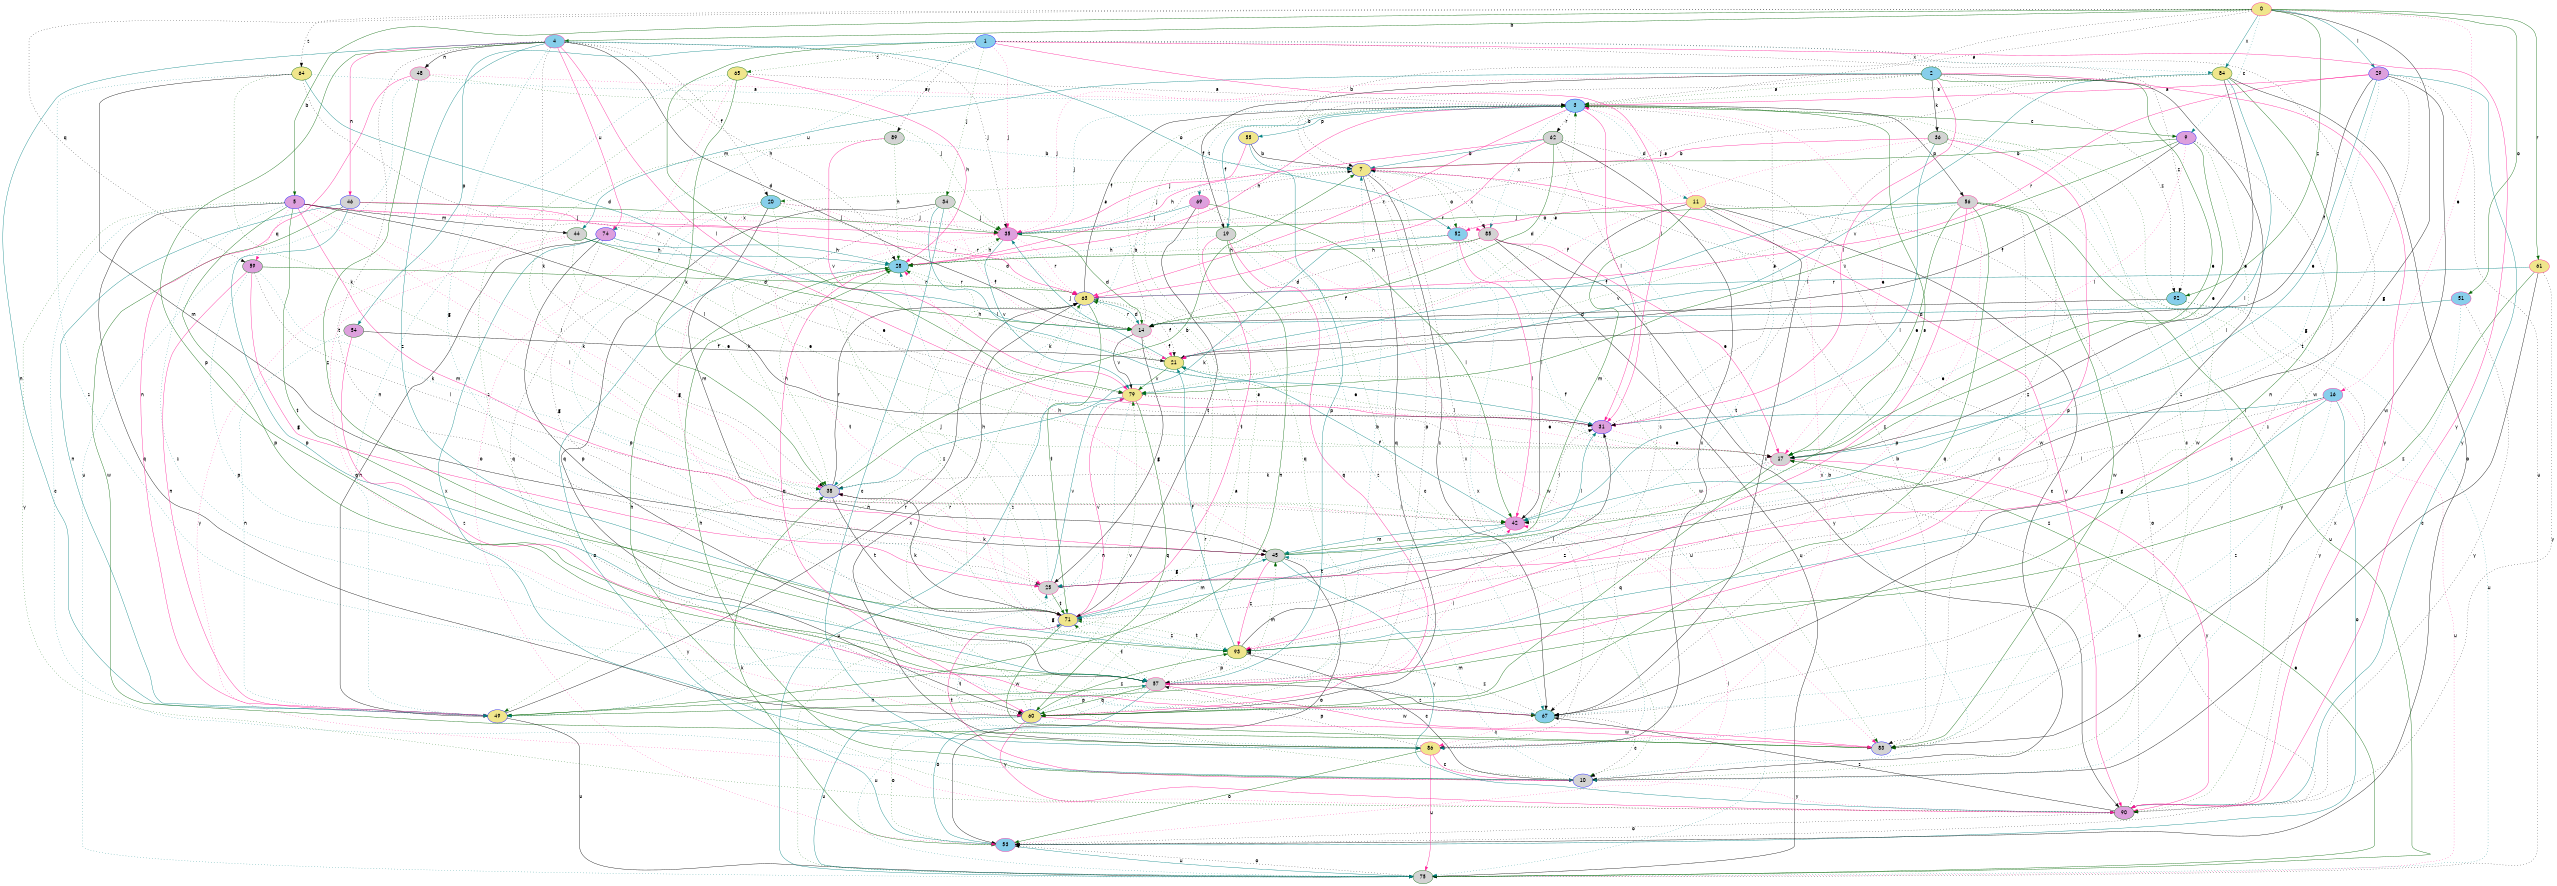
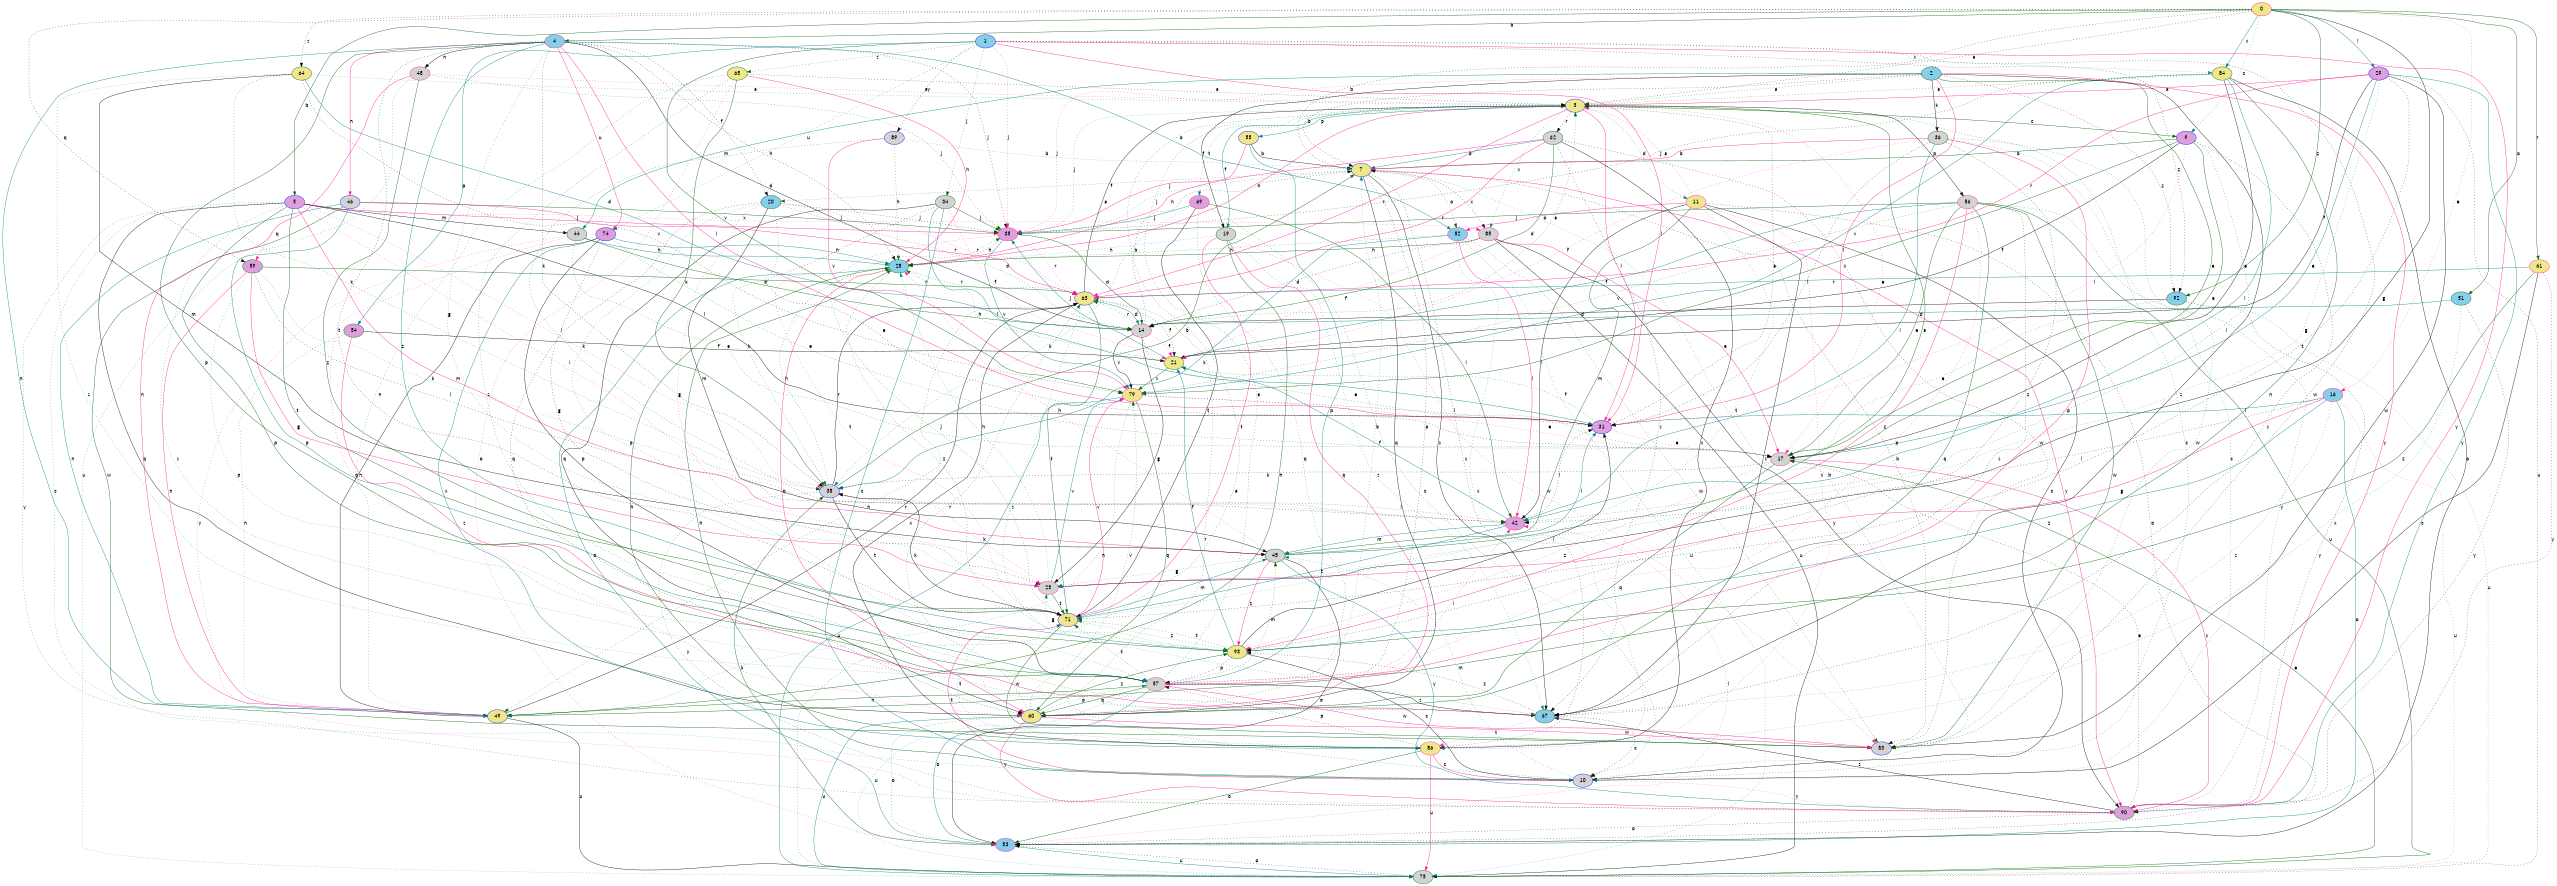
  strict digraph {
    fontname=Lato
    node [color=darkgreen fillcolor=lightgrey fontname=Lato style=filled]
    edge [color=black fontname=Lato style=solid]
    0 [color=deeppink fillcolor=khaki]
-   3 [color=blue fillcolor=skyblue]
+   3 [color=blue fillcolor=khaki]
    4 [color=deeppink fillcolor=skyblue]
    5 [color=blue fillcolor=plum]
    7 [color=blue fillcolor=khaki]
    9 [color=blue fillcolor=plum]
    16 [color=deeppink fillcolor=skyblue]
    25 [color=deeppink]
    29 [color=blue fillcolor=plum]
-   51 [color=deeppink fillcolor=skyblue]
+   51 [fillcolor=skyblue]
    59 [fillcolor=plum]
    61 [color=deeppink fillcolor=khaki]
    64 [fillcolor=khaki]
    84 [fillcolor=khaki]
    92 [fillcolor=skyblue]
    31 [color=blue fillcolor=plum]
    35 [color=deeppink fillcolor=plum]
    17 [color=deeppink]
    19
    10 [color=blue]
    11 [color=deeppink fillcolor=khaki]
    28 [fillcolor=skyblue]
    55 [color=blue fillcolor=khaki]
    56 [color=deeppink]
    62
    63 [color=blue fillcolor=khaki]
    69 [color=deeppink fillcolor=plum]
    85 [color=deeppink]
    74 [color=blue fillcolor=plum]
    14 [color=deeppink]
    20 [fillcolor=skyblue]
    38 [color=blue]
    46 [color=blue]
    48 [color=deeppink]
    49 [color=blue fillcolor=khaki]
    52 [color=deeppink fillcolor=skyblue]
    57 [color=deeppink]
    71 [color=blue fillcolor=khaki]
    93 [fillcolor=khaki]
    90 [fillcolor=plum]
    44
    67 [fillcolor=skyblue]
    42 [color=deeppink fillcolor=plum]
    45
    60 [color=blue fillcolor=khaki]
    86 [color=deeppink fillcolor=khaki]
    79 [color=deeppink fillcolor=khaki]
    21 [fillcolor=khaki]
    53 [color=deeppink fillcolor=skyblue]
    75
    83 [color=blue]
    1 [color=blue fillcolor=skyblue]
    34
    54 [fillcolor=plum]
    65 [fillcolor=khaki]
-   89
+   89 [color=blue]
    2 [fillcolor=skyblue]
    36
    0 -> 3 [label=a style=dotted]
    0 -> 4 [color=darkgreen label=b]
    0 -> 5 [color=darkgreen label=b]
    0 -> 7 [label=b style=dotted]
    0 -> 9 [color=teal label=c style=dotted]
    0 -> 16 [color=deeppink label=e style=dotted]
    0 -> 25 [label=g]
    0 -> 29 [color=teal label=i]
    0 -> 51 [color=darkgreen label=o]
    0 -> 59 [label=q style=dotted]
    0 -> 61 [color=darkgreen label=r]
    0 -> 64 [label=s style=dotted]
    0 -> 84 [color=teal label=x]
    0 -> 92 [color=darkgreen label=z]
    3 -> 9 [color=darkgreen label=c]
    3 -> 31 [color=deeppink label=i]
    3 -> 35 [color=teal label=j style=dotted]
    3 -> 17 [color=deeppink label=e style=dotted]
    3 -> 19 [color=teal label=f]
    3 -> 10 [color=darkgreen label=c style=dotted]
    3 -> 11 [color=teal label=d style=dotted]
    3 -> 28 [color=deeppink label=h]
    3 -> 55 [color=teal label=p]
    3 -> 56 [label=p]
    3 -> 62 [label=r style=dotted]
    3 -> 63 [color=deeppink label=r]
    3 -> 69 [color=teal label=t style=dotted]
    3 -> 85 [color=teal label=x style=dotted]
    4 -> 25 [color=teal label=g style=dotted]
    4 -> 31 [color=deeppink label=i]
    4 -> 35 [label=j style=dotted]
    4 -> 28 [label=h style=dotted]
    4 -> 74 [color=deeppink label=u]
    4 -> 14 [label=d]
    4 -> 20 [label=f style=dotted]
    4 -> 38 [label=k style=dotted]
    4 -> 46 [color=deeppink label=n]
    4 -> 48 [label=n]
    4 -> 49 [color=teal label=n]
    4 -> 52 [color=teal label=o]
    4 -> 57 [color=darkgreen label=p]
    4 -> 71 [label=t style=dotted]
    4 -> 93 [color=teal label=z]
    5 -> 59 [color=deeppink label=q style=dotted]
    5 -> 31 [label=i]
    5 -> 35 [color=deeppink label=j]
    5 -> 10 [color=teal label=c style=dotted]
    5 -> 85 [color=deeppink label=x style=dotted]
    5 -> 38 [color=deeppink label=k style=dotted]
    5 -> 57 [color=darkgreen label=p]
    5 -> 71 [color=darkgreen label=t]
    5 -> 90 [color=darkgreen label=y style=dotted]
    5 -> 44 [label=m]
    5 -> 67 [color=teal label=s style=dotted]
    5 -> 42 [color=deeppink label=l style=dotted]
    5 -> 45 [color=deeppink label=m]
    5 -> 60 [label=q]
    7 -> 35 [color=teal label=j style=dotted]
    7 -> 85 [label=x style=dotted]
    7 -> 20 [color=darkgreen label=f style=dotted]
    7 -> 52 [color=darkgreen label=o style=dotted]
    7 -> 57 [label=p style=dotted]
    7 -> 90 [color=deeppink label=y]
    7 -> 67 [label=s]
    7 -> 60 [label=q]
    7 -> 86 [label=x style=dotted]
    9 -> 7 [color=darkgreen label=b]
    9 -> 31 [color=deeppink label=i style=dotted]
    9 -> 17 [color=darkgreen label=e]
    9 -> 67 [label=s style=dotted]
    9 -> 42 [color=darkgreen label=l style=dotted]
    9 -> 79 [color=darkgreen label=v]
    9 -> 21 [label=f]
    16 -> 25 [color=deeppink label=g]
    16 -> 31 [color=teal label=i]
    16 -> 93 [color=teal label=z]
    16 -> 67 [color=teal label=s style=dotted]
    16 -> 42 [label=l style=dotted]
    16 -> 53 [color=teal label=o]
    16 -> 75 [color=deeppink label=u style=dotted]
    25 -> 28 [color=teal label=h style=dotted]
    25 -> 38 [color=deeppink label=k style=dotted]
    25 -> 71 [color=darkgreen label=t]
    25 -> 79 [color=teal label=v]
    29 -> 3 [color=deeppink label=a]
    29 -> 25 [color=teal label=g style=dotted]
    29 -> 17 [color=teal label=e]
    29 -> 63 [color=deeppink label=r]
    29 -> 71 [label=t style=dotted]
    29 -> 90 [color=teal label=y]
    29 -> 21 [label=f]
    29 -> 75 [label=u style=dotted]
    29 -> 83 [label=w]
    51 -> 14 [color=teal label=d]
    51 -> 90 [label=y style=dotted]
    51 -> 86 [color=teal label=x style=dotted]
    59 -> 25 [color=deeppink label=g]
    59 -> 63 [color=darkgreen label=r]
    59 -> 38 [color=teal label=k style=dotted]
    59 -> 49 [color=deeppink label=n]
    59 -> 57 [color=teal label=p style=dotted]
    59 -> 42 [label=l style=dotted]
    61 -> 10 [label=c]
    61 -> 63 [color=teal label=r]
    61 -> 93 [color=darkgreen label=z]
    61 -> 90 [label=y style=dotted]
    64 -> 3 [color=teal label=a style=dotted]
    64 -> 14 [color=teal label=d]
    64 -> 38 [color=darkgreen label=k style=dotted]
    64 -> 67 [color=teal label=s style=dotted]
    64 -> 45 [label=m]
    64 -> 79 [label=v style=dotted]
    84 -> 3 [color=darkgreen label=a style=dotted]
    84 -> 35 [label=j style=dotted]
    84 -> 17 [label=e]
    84 -> 49 [color=darkgreen label=n]
    84 -> 42 [color=teal label=l]
    84 -> 79 [color=teal label=v]
    84 -> 53 [label=o]
    92 -> 17 [color=teal label=e style=dotted]
    92 -> 14 [label=d]
    92 -> 90 [label=y style=dotted]
    92 -> 75 [color=teal label=u style=dotted]
    31 -> 3 [label=a style=dotted]
    31 -> 17 [color=deeppink label=e style=dotted]
    31 -> 21 [color=darkgreen label=f style=dotted]
    35 -> 28 [color=darkgreen label=h style=dotted]
    35 -> 63 [color=deeppink label=r style=dotted]
    35 -> 14 [color=darkgreen label=d]
    35 -> 71 [color=deeppink label=t style=dotted]
    35 -> 79 [color=teal label=v]
    17 -> 38 [label=k style=dotted]
    17 -> 93 [color=deeppink label=z style=dotted]
    17 -> 90 [color=deeppink label=y]
    17 -> 60 [color=darkgreen label=q]
    19 -> 28 [color=teal label=h style=dotted]
    19 -> 49 [color=darkgreen label=n]
    19 -> 71 [color=deeppink label=t]
    19 -> 67 [color=teal label=s style=dotted]
    19 -> 60 [color=deeppink label=q]
    19 -> 83 [color=deeppink label=w style=dotted]
    10 -> 7 [color=teal label=b style=dotted]
    10 -> 28 [color=darkgreen label=h]
    10 -> 63 [color=darkgreen label=r style=dotted]
    10 -> 71 [color=deeppink label=t]
    10 -> 90 [color=deeppink label=y style=dotted]
    10 -> 45 [color=teal label=m style=dotted]
    11 -> 3 [color=deeppink label=a style=dotted]
    11 -> 10 [label=c]
    11 -> 52 [color=deeppink label=o]
    11 -> 71 [color=teal label=t style=dotted]
    11 -> 67 [label=s]
    11 -> 42 [label=l]
    11 -> 45 [color=darkgreen label=m]
    11 -> 86 [color=deeppink label=x style=dotted]
    11 -> 53 [label=o style=dotted]
    28 -> 63 [color=darkgreen label=r style=dotted]
    28 -> 93 [color=darkgreen label=z style=dotted]
    28 -> 60 [color=deeppink label=q]
    28 -> 53 [color=teal label=o]
    55 -> 7 [label=b]
    55 -> 35 [color=deeppink label=j]
    55 -> 57 [color=teal label=p]
    56 -> 35 [color=darkgreen label=j]
    56 -> 17 [color=darkgreen label=e]
    56 -> 57 [color=deeppink label=p style=dotted]
    56 -> 93 [color=deeppink label=z]
    56 -> 90 [color=darkgreen label=y style=dotted]
    56 -> 67 [label=s style=dotted]
    56 -> 60 [color=darkgreen label=q]
    56 -> 79 [color=darkgreen label=v style=dotted]
    56 -> 21 [color=teal label=f]
    56 -> 75 [color=darkgreen label=u]
    56 -> 83 [color=darkgreen label=w]
    62 -> 7 [color=teal label=b]
    62 -> 28 [color=deeppink label=h]
    62 -> 63 [color=deeppink label=r]
    62 -> 14 [color=darkgreen label=d]
    62 -> 67 [label=s style=dotted]
    62 -> 86 [label=x]
    62 -> 83 [label=w style=dotted]
    63 -> 3 [label=a]
    63 -> 14 [color=teal label=d]
    63 -> 49 [color=darkgreen label=n style=dotted]
    63 -> 71 [color=darkgreen label=t]
    63 -> 67 [color=teal label=s style=dotted]
    63 -> 86 [label=x]
    63 -> 21 [label=f style=dotted]
    69 -> 35 [color=teal label=j]
    69 -> 10 [color=darkgreen label=c style=dotted]
    69 -> 38 [color=teal label=k style=dotted]
    69 -> 71 [label=t]
    69 -> 42 [color=darkgreen label=l]
    69 -> 60 [color=darkgreen label=q style=dotted]
    85 -> 17 [color=deeppink label=e]
    85 -> 28 [color=darkgreen label=h]
    85 -> 14 [label=d style=dotted]
    85 -> 90 [label=y]
    85 -> 21 [color=deeppink label=f style=dotted]
    85 -> 75 [label=u]
    74 -> 25 [label=g style=dotted]
    74 -> 17 [color=darkgreen label=e style=dotted]
    74 -> 28 [color=teal label=h]
    74 -> 49 [label=n]
    74 -> 57 [label=p]
    74 -> 86 [color=teal label=x]
    14 -> 3 [color=darkgreen label=a style=dotted]
    14 -> 7 [label=b style=dotted]
    14 -> 25 [label=g]
    14 -> 17 [color=darkgreen label=e style=dotted]
    14 -> 63 [color=darkgreen label=r style=dotted]
    14 -> 79 [label=v]
    14 -> 21 [color=deeppink label=f style=dotted]
    20 -> 25 [color=deeppink label=g style=dotted]
    20 -> 35 [label=j style=dotted]
    20 -> 63 [color=deeppink label=r style=dotted]
    20 -> 14 [color=darkgreen label=d style=dotted]
    20 -> 38 [color=darkgreen label=k style=dotted]
    20 -> 57 [color=teal label=p style=dotted]
    20 -> 45 [label=m]
    20 -> 60 [label=q style=dotted]
    38 -> 7 [color=darkgreen label=b]
    38 -> 28 [color=darkgreen label=h style=dotted]
    38 -> 63 [label=r]
    38 -> 71 [label=t]
    38 -> 90 [color=darkgreen label=y style=dotted]
    38 -> 42 [color=darkgreen label=l style=dotted]
    46 -> 35 [color=darkgreen label=j]
    46 -> 63 [color=deeppink label=r]
    46 -> 49 [color=teal label=n]
    46 -> 57 [color=teal label=p]
    46 -> 83 [color=darkgreen label=w]
    48 -> 3 [color=deeppink label=a style=dotted]
    48 -> 35 [color=darkgreen label=j style=dotted]
    48 -> 49 [color=deeppink label=n]
    48 -> 93 [color=darkgreen label=z]
    48 -> 75 [color=teal label=u style=dotted]
    49 -> 63 [label=r]
    49 -> 75 [label=u]
    52 -> 28 [color=darkgreen label=h style=dotted]
    52 -> 38 [color=teal label=k]
    52 -> 42 [color=deeppink label=l]
    52 -> 86 [color=teal label=x style=dotted]
    52 -> 75 [color=teal label=u style=dotted]
    52 -> 83 [color=darkgreen label=w style=dotted]
    57 -> 3 [color=darkgreen label=a style=dotted]
    57 -> 7 [color=teal label=b style=dotted]
    57 -> 49 [color=darkgreen label=n]
    57 -> 71 [color=darkgreen label=t style=dotted]
    57 -> 67 [label=s]
    57 -> 42 [color=deeppink label=l style=dotted]
    57 -> 45 [color=darkgreen label=m style=dotted]
    57 -> 60 [color=darkgreen label=q]
    57 -> 53 [color=teal label=o]
    57 -> 75 [color=teal label=u style=dotted]
    57 -> 83 [color=deeppink label=w]
    71 -> 35 [color=darkgreen label=j style=dotted]
    71 -> 38 [label=k]
    71 -> 93 [color=teal label=z style=dotted]
    71 -> 45 [color=teal label=m]
    71 -> 79 [color=deeppink label=v]
    71 -> 83 [color=darkgreen label=w]
    93 -> 25 [color=teal label=g style=dotted]
    93 -> 31 [label=i]
    93 -> 10 [label=c]
    93 -> 57 [label=p style=dotted]
    93 -> 71 [color=darkgreen label=t style=dotted]
    93 -> 21 [color=teal label=f]
    90 -> 17 [label=e style=dotted]
    90 -> 67 [label=s]
    90 -> 53 [label=o style=dotted]
    44 -> 17 [color=darkgreen label=e style=dotted]
    44 -> 28 [color=teal label=h]
    44 -> 14 [color=darkgreen label=d]
    44 -> 90 [color=deeppink label=y style=dotted]
    44 -> 60 [color=deeppink label=q style=dotted]
    67 -> 10 [label=c style=dotted]
    67 -> 93 [label=z style=dotted]
    67 -> 86 [color=deeppink label=x style=dotted]
    42 -> 31 [label=i style=dotted]
    42 -> 71 [color=teal label=t]
    42 -> 45 [color=teal label=m]
    42 -> 21 [color=teal label=f]
    45 -> 3 [color=darkgreen label=a]
    45 -> 25 [color=teal label=g style=dotted]
    45 -> 31 [color=teal label=i]
    45 -> 28 [color=deeppink label=h style=dotted]
    45 -> 93 [color=deeppink label=z]
    45 -> 90 [color=teal label=y]
    45 -> 53 [label=o]
    60 -> 63 [color=darkgreen label=r style=dotted]
    60 -> 57 [color=teal label=p style=dotted]
    60 -> 93 [color=darkgreen label=z]
    60 -> 90 [color=deeppink label=y]
    60 -> 79 [color=darkgreen label=v style=dotted]
    60 -> 53 [color=darkgreen label=o style=dotted]
    60 -> 75 [color=teal label=u]
    60 -> 83 [color=deeppink label=w]
    86 -> 10 [color=deeppink label=c]
    86 -> 28 [color=darkgreen label=h]
    86 -> 57 [label=p style=dotted]
    86 -> 71 [color=teal label=t style=dotted]
    86 -> 53 [color=darkgreen label=o]
    86 -> 75 [color=deeppink label=u]
    79 -> 31 [label=i style=dotted]
    79 -> 17 [color=deeppink label=e style=dotted]
    79 -> 49 [color=teal label=n style=dotted]
    79 -> 60 [color=darkgreen label=q]
    79 -> 75 [color=teal label=u]
    21 -> 35 [color=teal label=j]
    21 -> 28 [color=darkgreen label=h style=dotted]
    21 -> 79 [color=darkgreen label=v]
    53 -> 38 [color=darkgreen label=k]
    53 -> 42 [color=deeppink label=l style=dotted]
    53 -> 75 [color=teal label=u]
    75 -> 3 [color=darkgreen label=a style=dotted]
    75 -> 17 [color=darkgreen label=e]
    75 -> 53 [label=o style=dotted]
    83 -> 7 [label=b style=dotted]
    1 -> 84 [color=teal label=x style=dotted]
    1 -> 92 [label=z style=dotted]
    1 -> 31 [color=deeppink label=i]
    1 -> 35 [color=deeppink label=j style=dotted]
    1 -> 74 [color=teal label=u style=dotted]
    1 -> 90 [color=deeppink label=y]
    1 -> 79 [color=darkgreen label=v]
    1 -> 83 [label=w style=dotted]
    1 -> 34 [color=darkgreen label=j style=dotted]
    1 -> 54 [color=teal label=p]
    1 -> 65 [color=darkgreen label=s style=dotted]
    1 -> 89 [label=y style=dotted]
    34 -> 31 [color=teal label=i]
    34 -> 35 [color=darkgreen label=j]
    34 -> 17 [label=e style=dotted]
    34 -> 10 [color=teal label=c]
    34 -> 60 [label=q]
    34 -> 21 [color=deeppink label=f style=dotted]
    54 -> 49 [color=teal label=n style=dotted]
    54 -> 67 [color=deeppink label=s]
    54 -> 21 [label=f]
    65 -> 3 [label=a style=dotted]
    65 -> 28 [color=deeppink label=h]
    65 -> 38 [color=darkgreen label=k]
    65 -> 49 [color=teal label=n style=dotted]
    65 -> 67 [color=darkgreen label=s style=dotted]
    65 -> 53 [color=deeppink label=o style=dotted]
    89 -> 7 [color=teal label=b style=dotted]
    89 -> 28 [color=darkgreen label=h style=dotted]
    89 -> 42 [color=darkgreen label=l style=dotted]
    89 -> 79 [color=deeppink label=v]
    2 -> 3 [color=darkgreen label=a style=dotted]
    2 -> 7 [label=b style=dotted]
    2 -> 92 [label=z style=dotted]
    2 -> 31 [color=deeppink label=i]
    2 -> 35 [color=deeppink label=j style=dotted]
    2 -> 17 [color=darkgreen label=e]
    2 -> 19 [label=f]
    2 -> 90 [color=deeppink label=y]
    2 -> 44 [color=teal label=m]
    2 -> 67 [label=s]
    2 -> 36 [label=k]
    36 -> 7 [color=deeppink label=b]
    36 -> 31 [label=i style=dotted]
    36 -> 10 [color=teal label=c style=dotted]
    36 -> 57 [color=deeppink label=p]
    36 -> 93 [label=z style=dotted]
    36 -> 42 [color=teal label=l]
    36 -> 21 [color=deeppink label=f style=dotted]
    36 -> 83 [color=darkgreen label=w style=dotted]
  }
